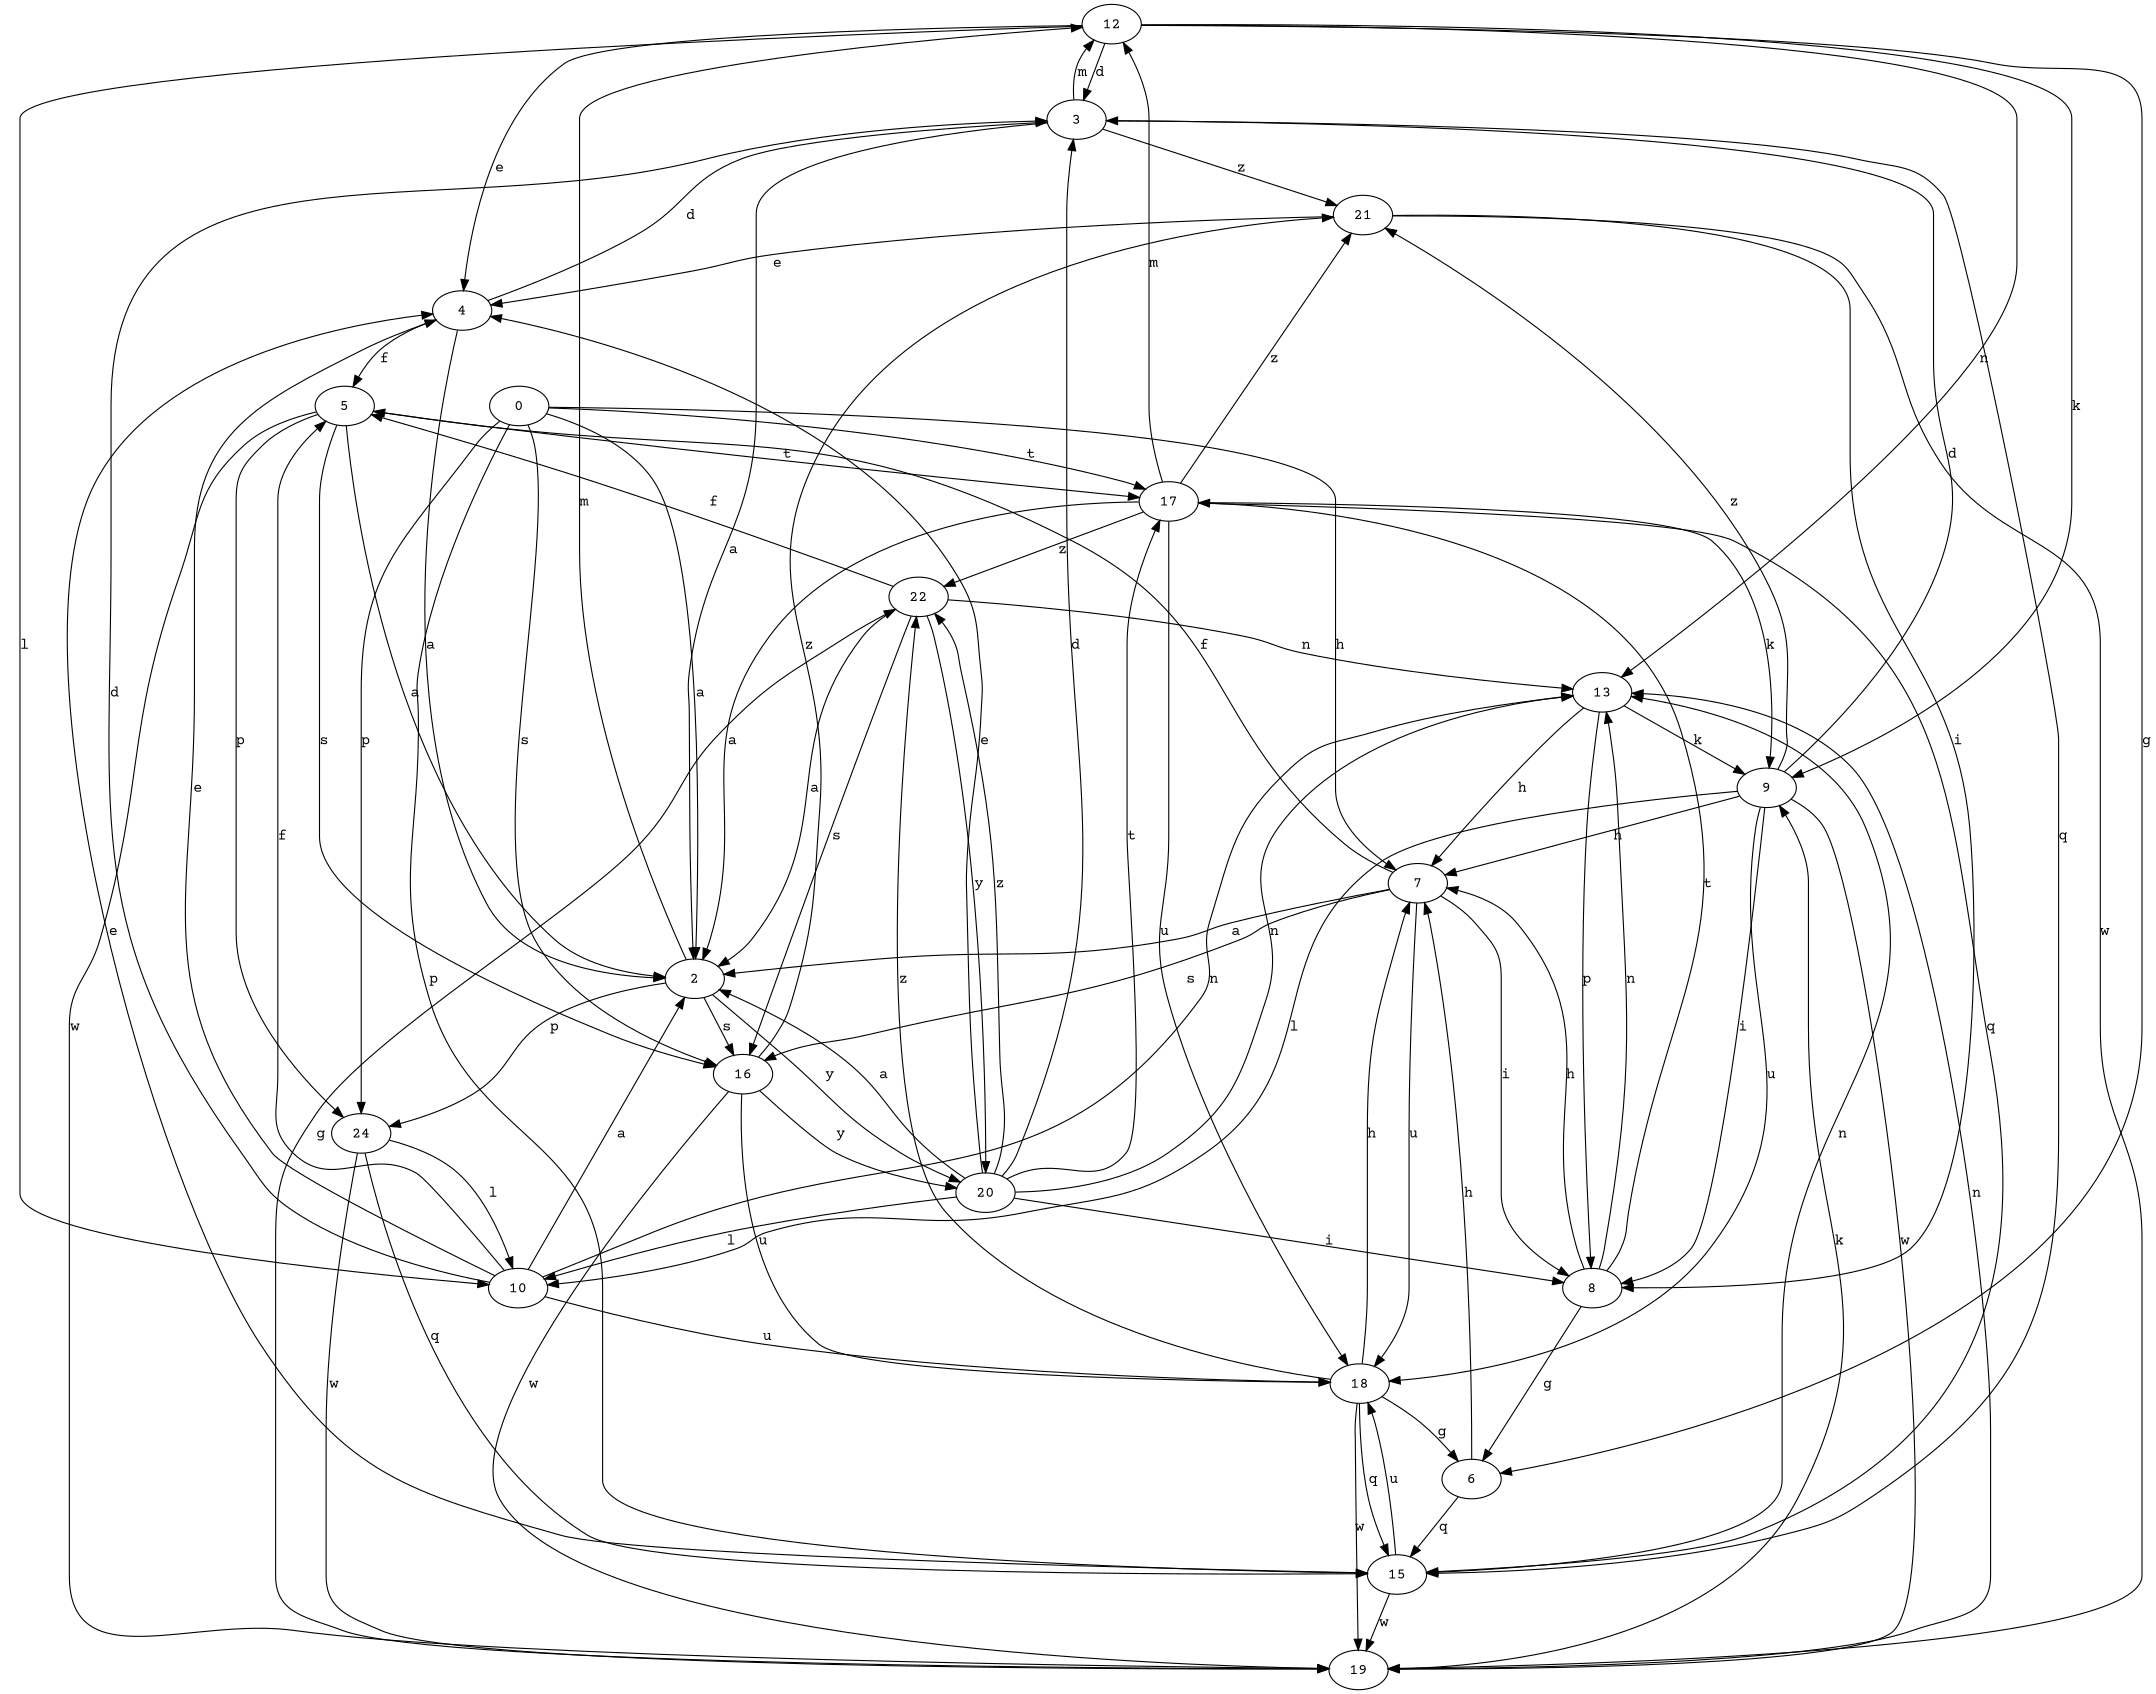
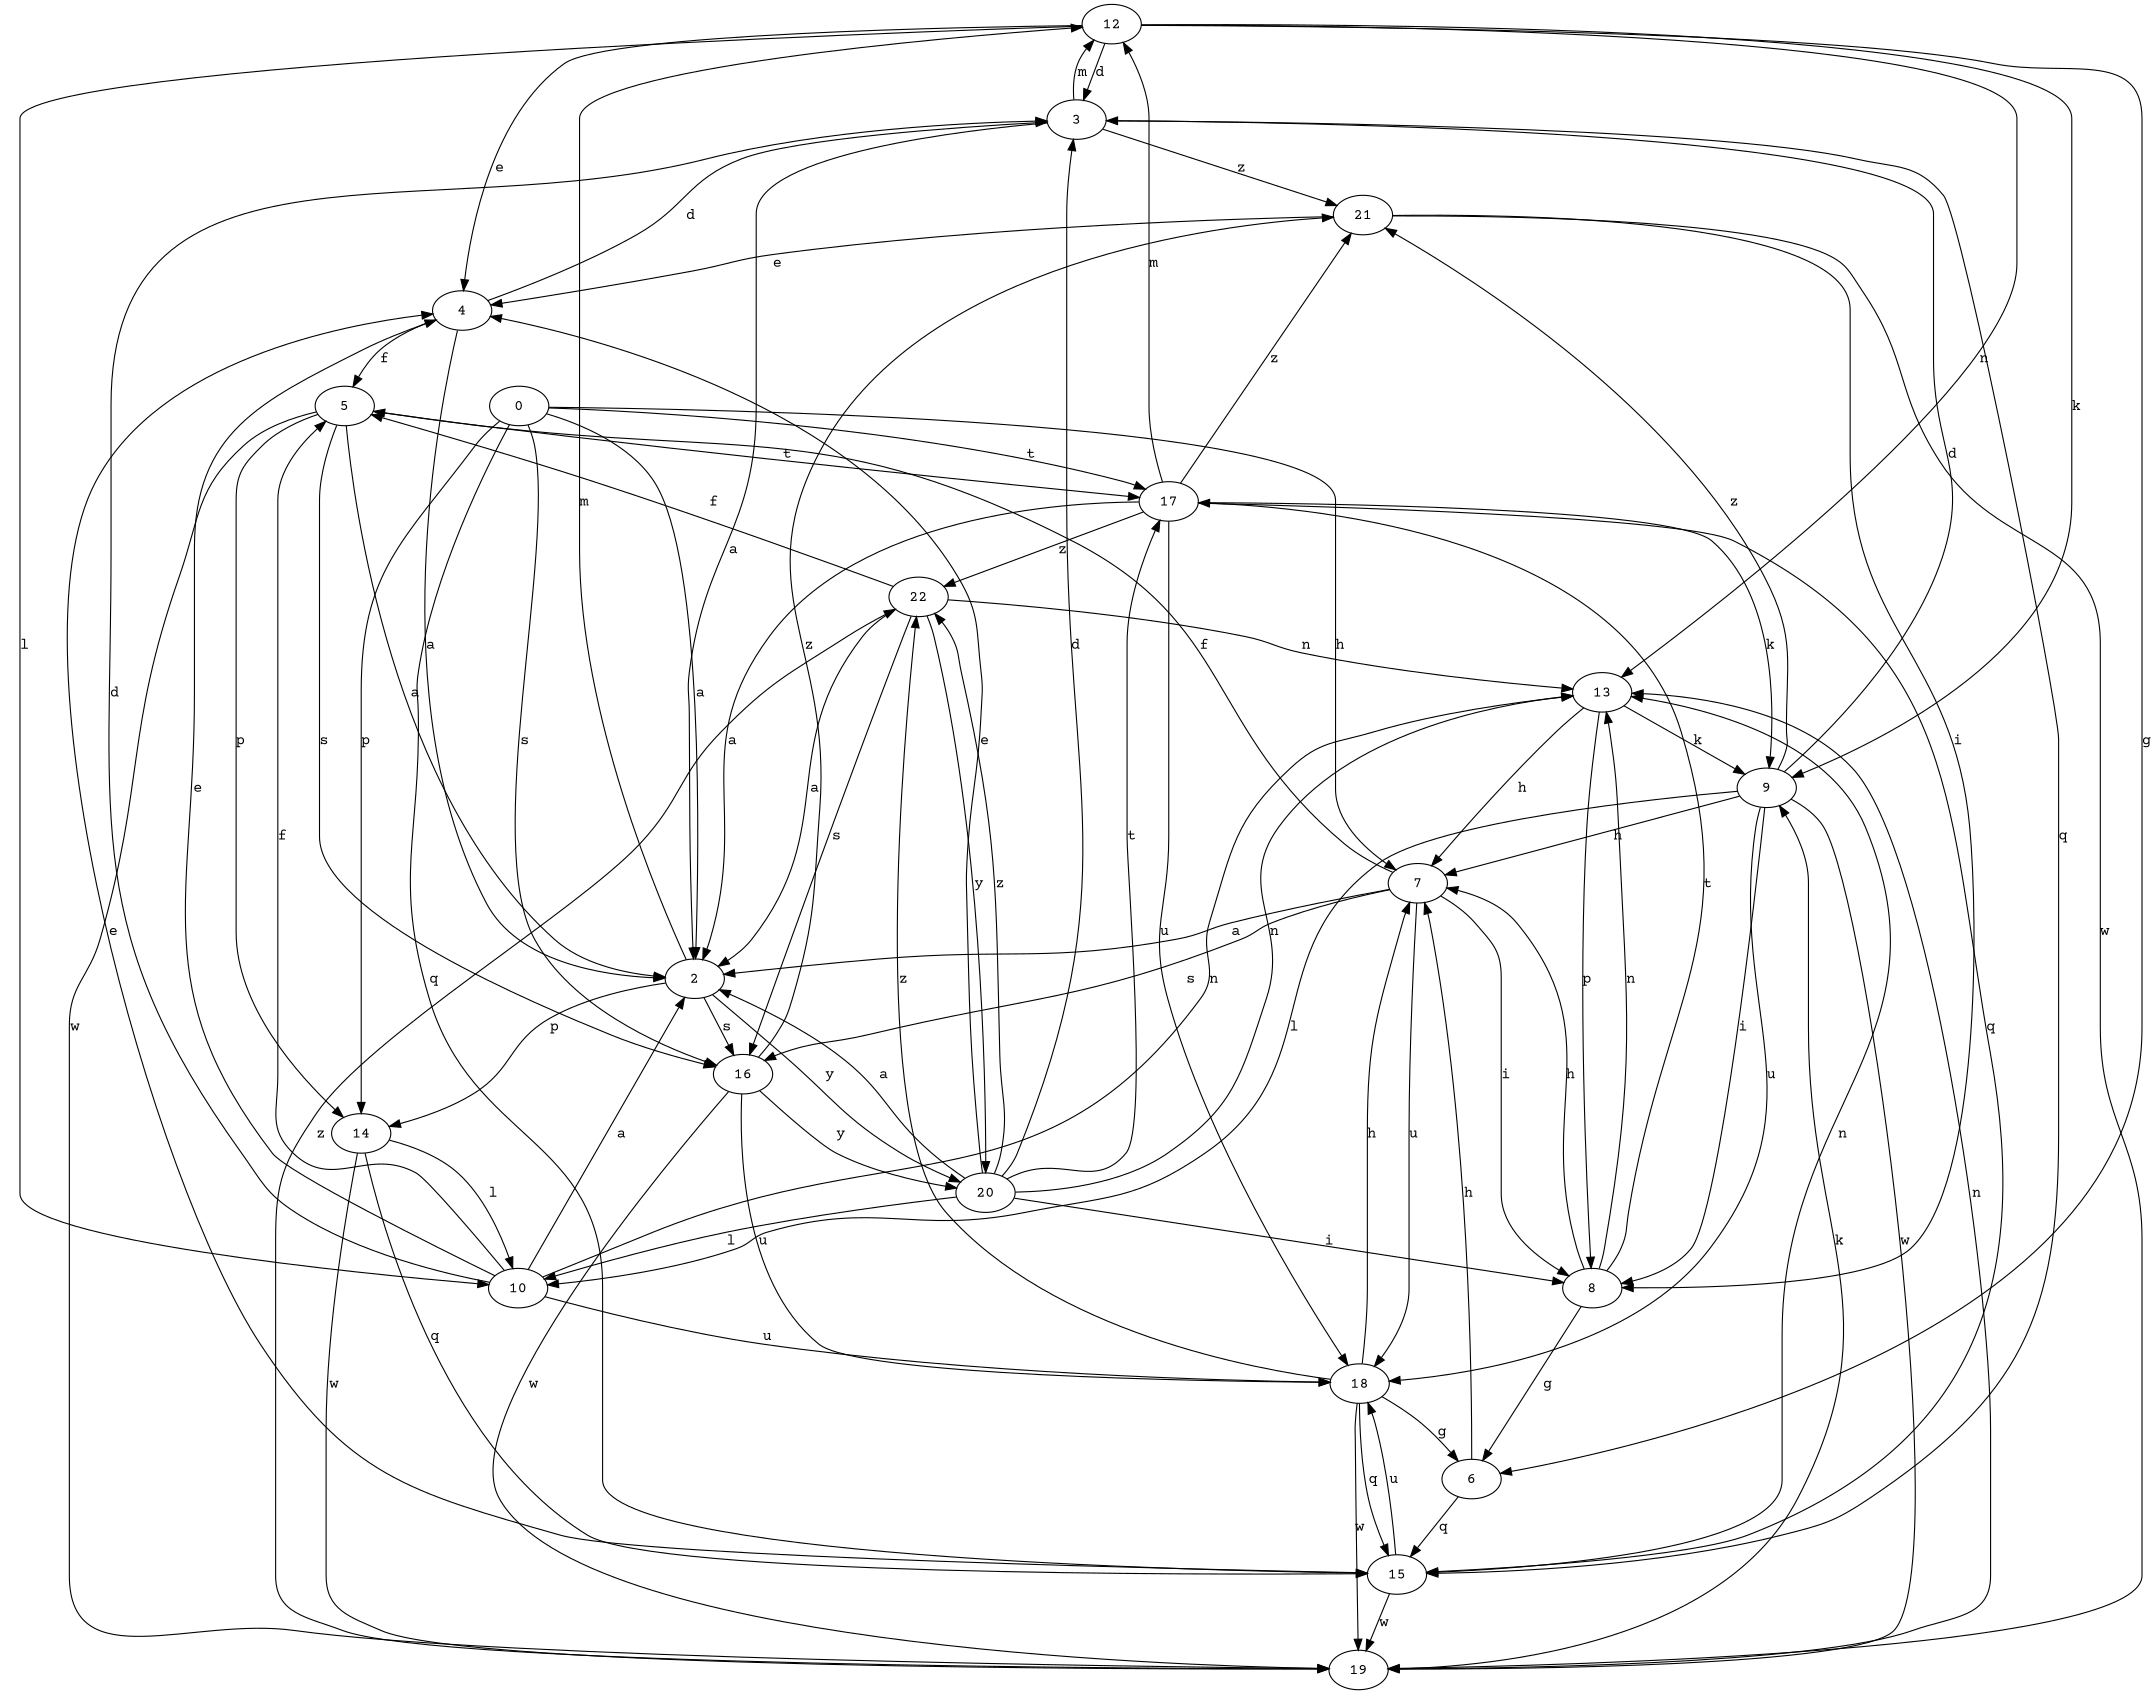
  strict digraph {
    fontname="Courier Prime"
    node [fontname="Courier Prime"]
    edge [fontname="Courier Prime"]
    12
    3
    4
    6
    13
    9
    10
    17
    2
    15
    21
    18
    22
    20
    8
-   14 [label=24]
+   14
    16
    19
    5
    7
    0
    12 -> 3 [label=d]
    12 -> 4 [label=e]
    12 -> 6 [label=g]
    12 -> 13 [label=n]
    12 -> 9 [label=k]
    12 -> 10 [label=l]
    3 -> 12 [label=m]
    3 -> 2 [label=a]
    3 -> 15 [label=q]
    3 -> 21 [label=z]
    4 -> 3 [label=d]
    4 -> 2 [label=a]
    4 -> 5 [label=f]
    6 -> 15 [label=q]
    6 -> 7 [label=h]
    13 -> 9 [label=k]
    13 -> 8 [label=p]
    13 -> 7 [label=h]
    9 -> 3 [label=d]
    9 -> 10 [label=l]
    9 -> 21 [label=z]
    9 -> 18 [label=u]
    9 -> 8 [label=i]
    9 -> 19 [label=w]
    9 -> 7 [label=h]
    10 -> 3 [label=d]
    10 -> 4 [label=e]
    10 -> 13 [label=n]
    10 -> 2 [label=a]
    10 -> 18 [label=u]
    10 -> 5 [label=f]
    17 -> 12 [label=m]
    17 -> 9 [label=k]
    17 -> 2 [label=a]
    17 -> 15 [label=q]
    17 -> 21 [label=z]
    17 -> 18 [label=u]
    17 -> 22 [label=z]
    2 -> 12 [label=m]
    2 -> 20 [label=y]
    2 -> 14 [label=p]
    2 -> 16 [label=s]
    15 -> 4 [label=e]
    15 -> 13 [label=n]
    15 -> 18 [label=u]
    15 -> 19 [label=w]
    21 -> 4 [label=e]
    21 -> 8 [label=i]
    21 -> 19 [label=w]
    18 -> 6 [label=g]
    18 -> 15 [label=q]
    18 -> 22 [label=z]
    18 -> 19 [label=w]
    18 -> 7 [label=h]
    22 -> 13 [label=n]
    22 -> 2 [label=a]
    22 -> 20 [label=y]
    22 -> 16 [label=s]
    22 -> 5 [label=f]
    20 -> 3 [label=d]
    20 -> 4 [label=e]
    20 -> 13 [label=n]
    20 -> 10 [label=l]
    20 -> 17 [label=t]
    20 -> 2 [label=a]
    20 -> 22 [label=z]
    20 -> 8 [label=i]
    8 -> 6 [label=g]
    8 -> 13 [label=n]
    8 -> 17 [label=t]
    8 -> 7 [label=h]
    14 -> 10 [label=l]
    14 -> 15 [label=q]
    14 -> 19 [label=w]
    16 -> 21 [label=z]
    16 -> 18 [label=u]
    16 -> 20 [label=y]
    16 -> 19 [label=w]
    19 -> 13 [label=n]
    19 -> 9 [label=k]
-   19 -> 22 [label=g]
+   19 -> 22 [label=z]
    5 -> 17 [label=t]
    5 -> 2 [label=a]
    5 -> 14 [label=p]
    5 -> 16 [label=s]
    5 -> 19 [label=w]
    7 -> 2 [label=a]
    7 -> 18 [label=u]
    7 -> 8 [label=i]
    7 -> 16 [label=s]
    7 -> 5 [label=f]
    0 -> 17 [label=t]
    0 -> 2 [label=a]
-   0 -> 15 [label=p]
+   0 -> 15 [label=q]
    0 -> 14 [label=p]
    0 -> 16 [label=s]
    0 -> 7 [label=h]
  }
